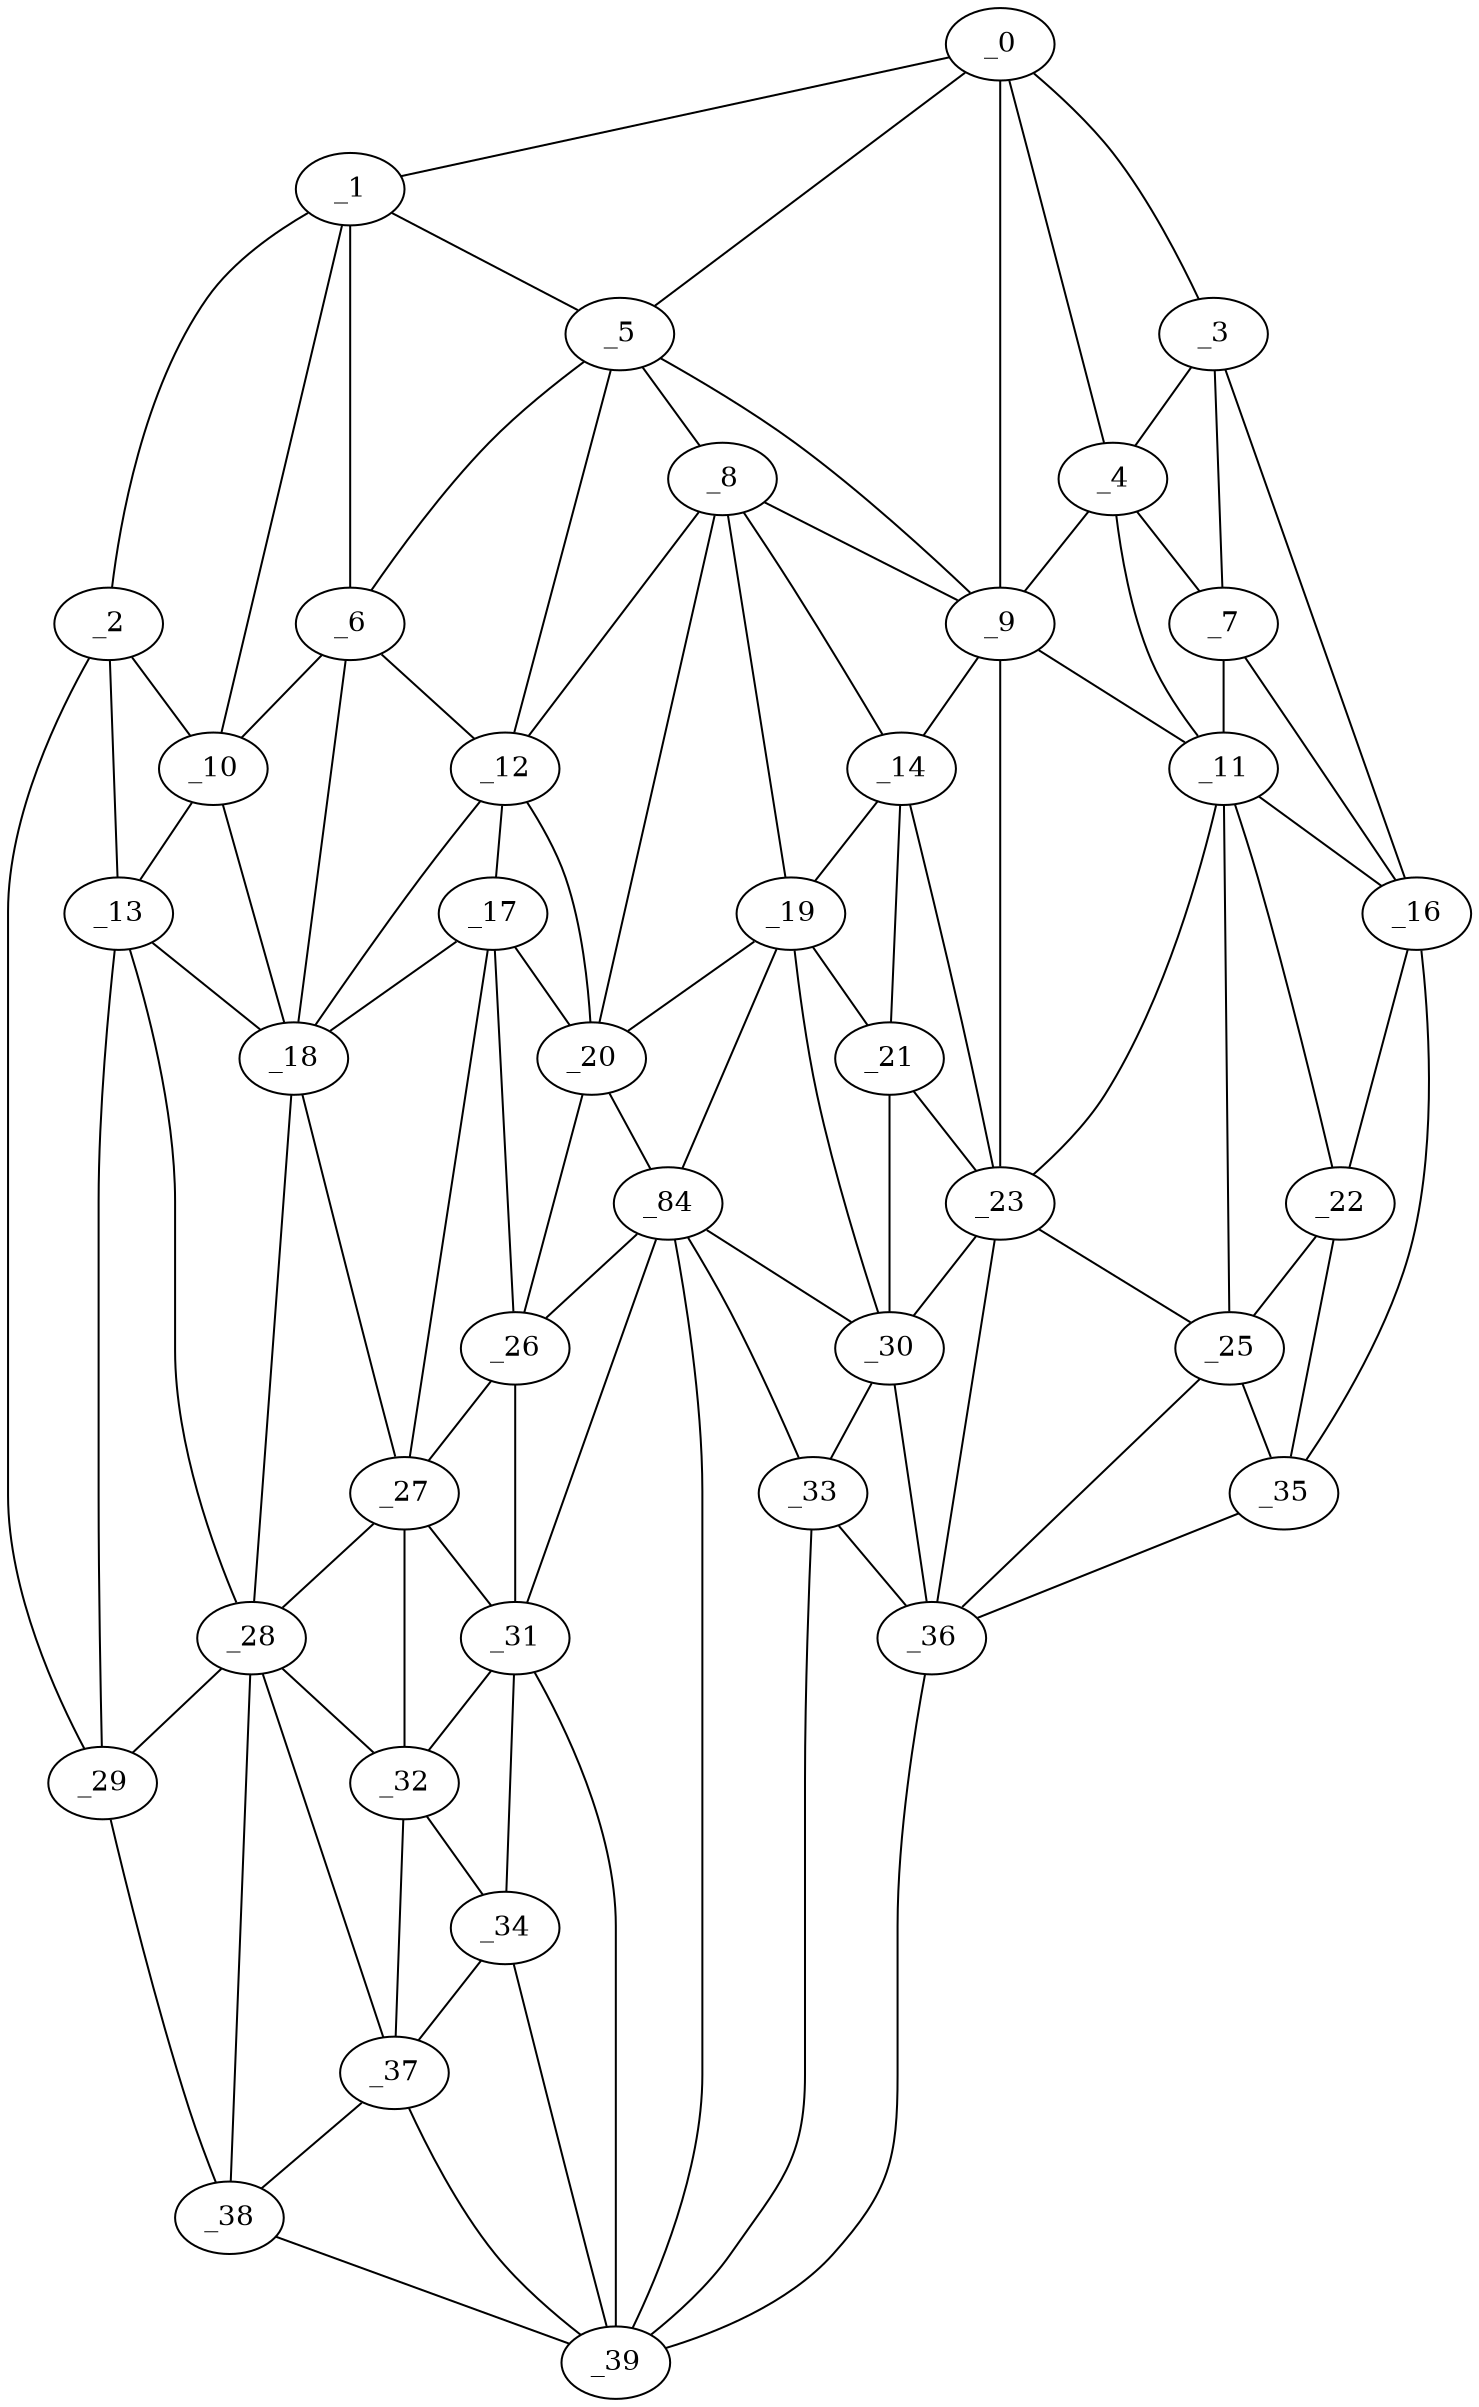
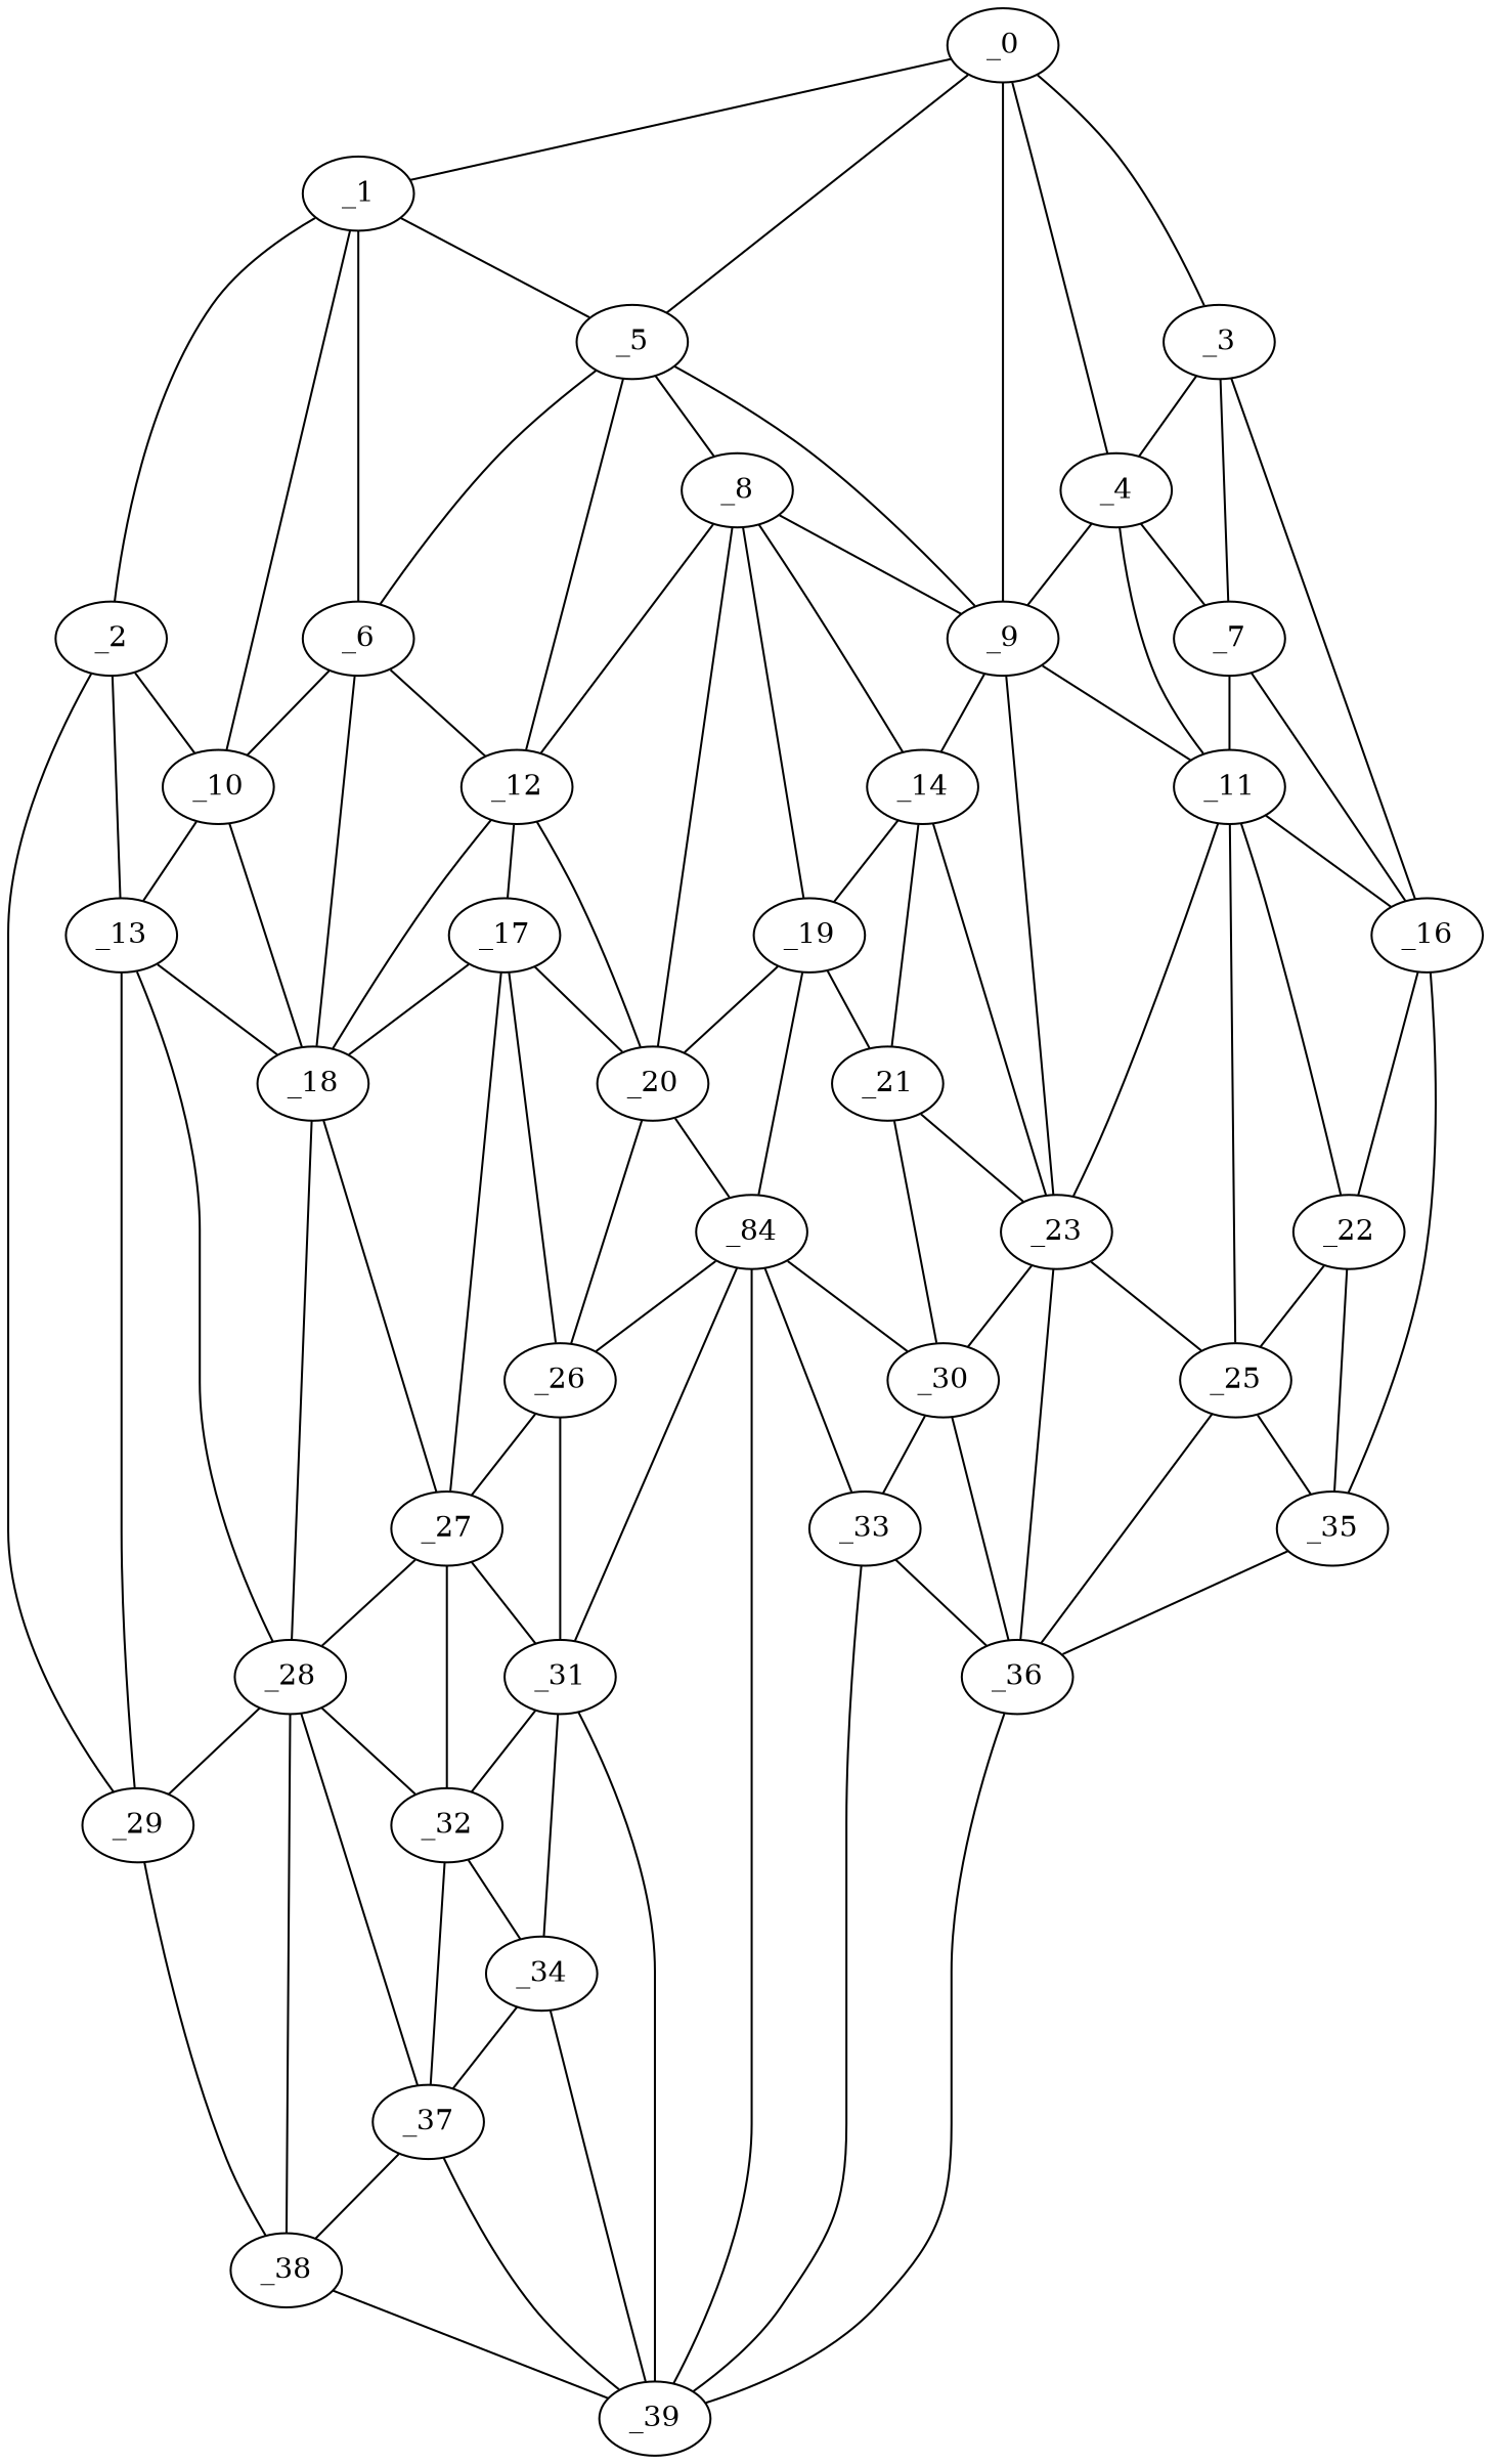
  graph {
    node [x=78 y=65]
    edge [valence=2]
    _0 [x=33 y=44]
    _1 [x=36 y=116]
    _3 [x=43 y=15]
    _4 [x=51 y=17]
    _5 [x=52]
    _9 [x=59 y=55]
    _2 [x=40 y=125]
    _6 [x=52 y=99]
    _10 [x=59 y=107]
    _7 [x=54 y=13]
    _16 [x=66 y=10]
    _11 [x=61 y=18]
    _8 [x=58]
    _12 [x=61 y=87]
    _14 [x=64 y=58]
    _23 [x=76 y=54]
    _13 [x=63 y=119]
    _29 [x=79 y=122]
    _18 [x=67 y=106]
    _22 [x=74 y=11]
    _35 [x=95 y=6]
    _25 [y=17]
    _19 [x=69 y=64]
    _20 [x=70 y=78]
    _17 [x=67 y=85]
    _21 [x=72 y=59]
    _30 [x=80 y=57]
    _36 [x=97 y=39]
    _28 [x=79 y=116]
    _38 [x=97 y=117]
    _27 [y=104]
    _32 [x=86 y=102]
    _37 [x=97 y=110]
    _39 [x=98]
    n35 [label=_84 x=76 y=76]
    _26 [y=85]
    _31 [x=84 y=87]
    _33 [x=88 y=61]
    _34 [x=91 y=92]
    _0 -- _1 [valence=1]
    _0 -- _3 [valence=1]
    _0 -- _4 [valence=1]
    _0 -- _5 [valence=1]
    _0 -- _9
    _1 -- _5
    _1 -- _2 [valence=1]
    _1 -- _6
    _1 -- _10
    _3 -- _4
    _3 -- _7
    _3 -- _16 [valence=1]
    _4 -- _9 [valence=1]
    _4 -- _7 [valence=1]
    _4 -- _11
    _5 -- _9
    _5 -- _6
    _5 -- _8
    _5 -- _12 [valence=1]
    _9 -- _11
    _9 -- _14
    _9 -- _23 [valence=1]
    _2 -- _10
    _2 -- _13
    _2 -- _29 [valence=1]
    _6 -- _10
    _6 -- _12 [valence=1]
    _6 -- _18
    _10 -- _13
    _10 -- _18 [valence=1]
    _7 -- _16 [valence=1]
    _7 -- _11
    _16 -- _22
    _16 -- _35 [valence=1]
    _11 -- _16 [valence=1]
    _11 -- _23
    _11 -- _22
    _11 -- _25
    _8 -- _9 [valence=1]
    _8 -- _12
    _8 -- _14
    _8 -- _19 [valence=1]
    _8 -- _20
    _12 -- _18
    _12 -- _20 [valence=1]
    _12 -- _17 [valence=1]
    _14 -- _23
    _14 -- _19 [valence=1]
    _14 -- _21
    _23 -- _25 [valence=1]
    _23 -- _30
    _23 -- _36 [valence=1]
    _13 -- _29
    _13 -- _18
    _13 -- _28 [valence=1]
    _29 -- _38 [valence=1]
    _18 -- _28 [valence=1]
    _18 -- _27
    _22 -- _35
    _22 -- _25
    _35 -- _36 [valence=1]
    _25 -- _35
    _25 -- _36
    _19 -- _20
    _19 -- _21
-   _19 -- _30
    _19 -- n35
    _20 -- n35 [valence=1]
    _20 -- _26
    _17 -- _18 [valence=1]
    _17 -- _20
    _17 -- _27
    _17 -- _26 [valence=1]
    _21 -- _23
    _21 -- _30
    _30 -- _36
    _30 -- _33
    _36 -- _39 [valence=1]
    _28 -- _29
    _28 -- _38
    _28 -- _32 [valence=1]
    _28 -- _37
    _38 -- _39 [valence=1]
    _27 -- _28
    _27 -- _32
    _27 -- _31
    _32 -- _37 [valence=1]
    _32 -- _34
    _37 -- _38
    _37 -- _39
    n35 -- _30
    n35 -- _39
    n35 -- _26
    n35 -- _31 [valence=1]
    n35 -- _33 [valence=1]
    _26 -- _27
    _26 -- _31
    _31 -- _32 [valence=1]
    _31 -- _39
    _31 -- _34
    _33 -- _36 [valence=1]
    _33 -- _39
    _34 -- _37
    _34 -- _39
  }
